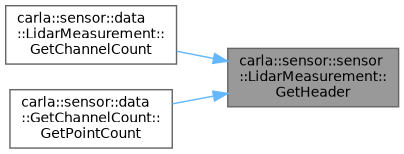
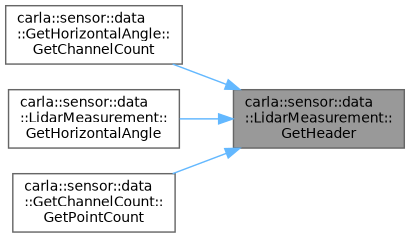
  digraph {
    rankdir=RL
    node [color=grey40 fillcolor=white fontname=Helvetica fontsize=10 shape=box style=filled]
    edge [color=steelblue1 dir=back fontname=Helvetica fontsize=10 labelfontname=Helvetica labelfontsize=10 style=solid]
-   n1 [color=gray40 fillcolor=grey60 fontcolor=black height=0.2 label="carla::sensor::sensor\l::LidarMeasurement::\lGetHeader" width=0.4]
-   n2 [height=0.2 label="carla::sensor::data\l::LidarMeasurement::\lGetChannelCount" width=0.4]
+   n1 [color=gray40 fillcolor=grey60 fontcolor=black height=0.2 label="carla::sensor::data\l::LidarMeasurement::\lGetHeader" width=0.4]
+   n2 [height=0.2 label="carla::sensor::data\l::GetHorizontalAngle::\lGetChannelCount" width=0.4]
+   n3 [height=0.2 label="carla::sensor::data\l::LidarMeasurement::\lGetHorizontalAngle" width=0.4]
    n4 [height=0.2 label="carla::sensor::data\l::GetChannelCount::\lGetPointCount" width=0.4]
    n1 -> n2
+   n1 -> n3
    n1 -> n4
  }
